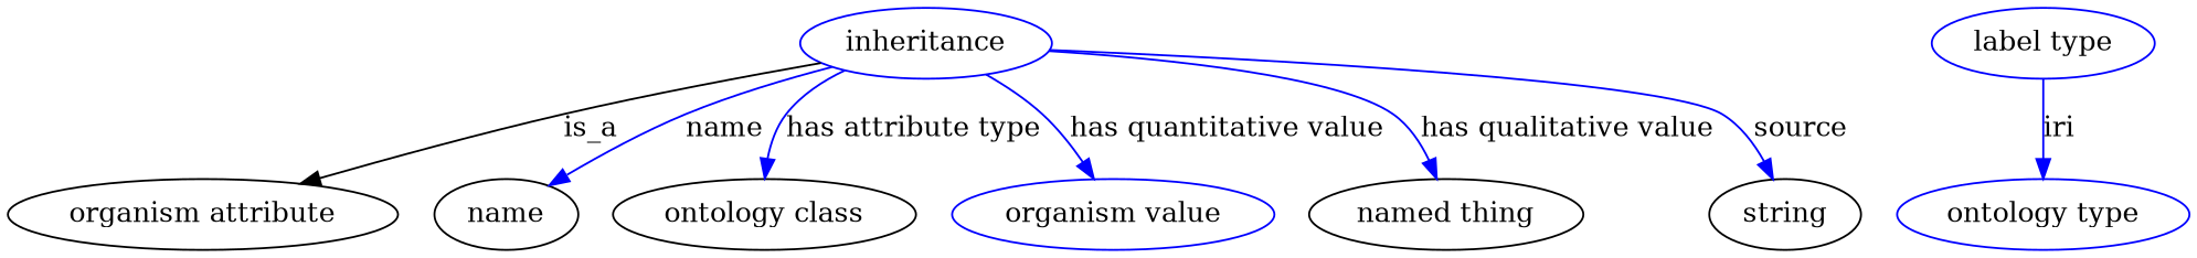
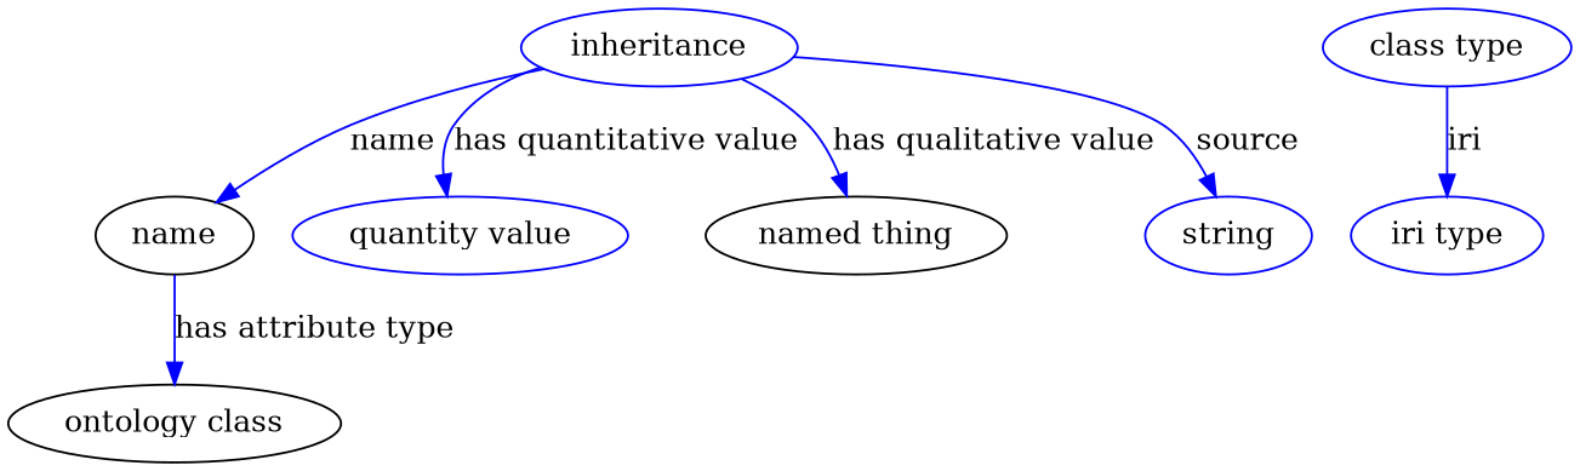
  digraph {
    node [color=blue]
    edge [color=blue style=solid]
    n1 [height=0.5 label=inheritance width=1.7693]
-   "organism attribute" [height=0.5 width=2.7442 color=""]
    name [height=0.5 width=1.011 color=""]
    n4 [color=black height=0.5 label="ontology class" width=2.1304]
-   n5 [height=0.5 label="organism value" width=2.1484]
+   n5 [height=0.5 label="quantity value" width=2.1484]
    n6 [color=black height=0.5 label="named thing" width=1.9318]
-   n7 [color=black height=0.5 label=string width=1.0652]
-   n8 [height=0.5 label="ontology type" width=1.2277]
-   n9 [height=0.5 label="label type" width=1.5707]
-   n1 -> "organism attribute" [label=is_a color="" style=""]
+   n7 [height=0.5 label=string width=1.0652]
+   n8 [height=0.5 label="iri type" width=1.2277]
+   n9 [height=0.5 label="class type" width=1.5707]
    n1 -> name [label=name]
-   n1 -> n4 [label="has attribute type"]
+   name -> n4 [label="has attribute type"]
    n1 -> n5 [label="has quantitative value"]
    n1 -> n6 [label="has qualitative value"]
    n1 -> n7 [label=source]
    n9 -> n8 [label=iri]
  }
